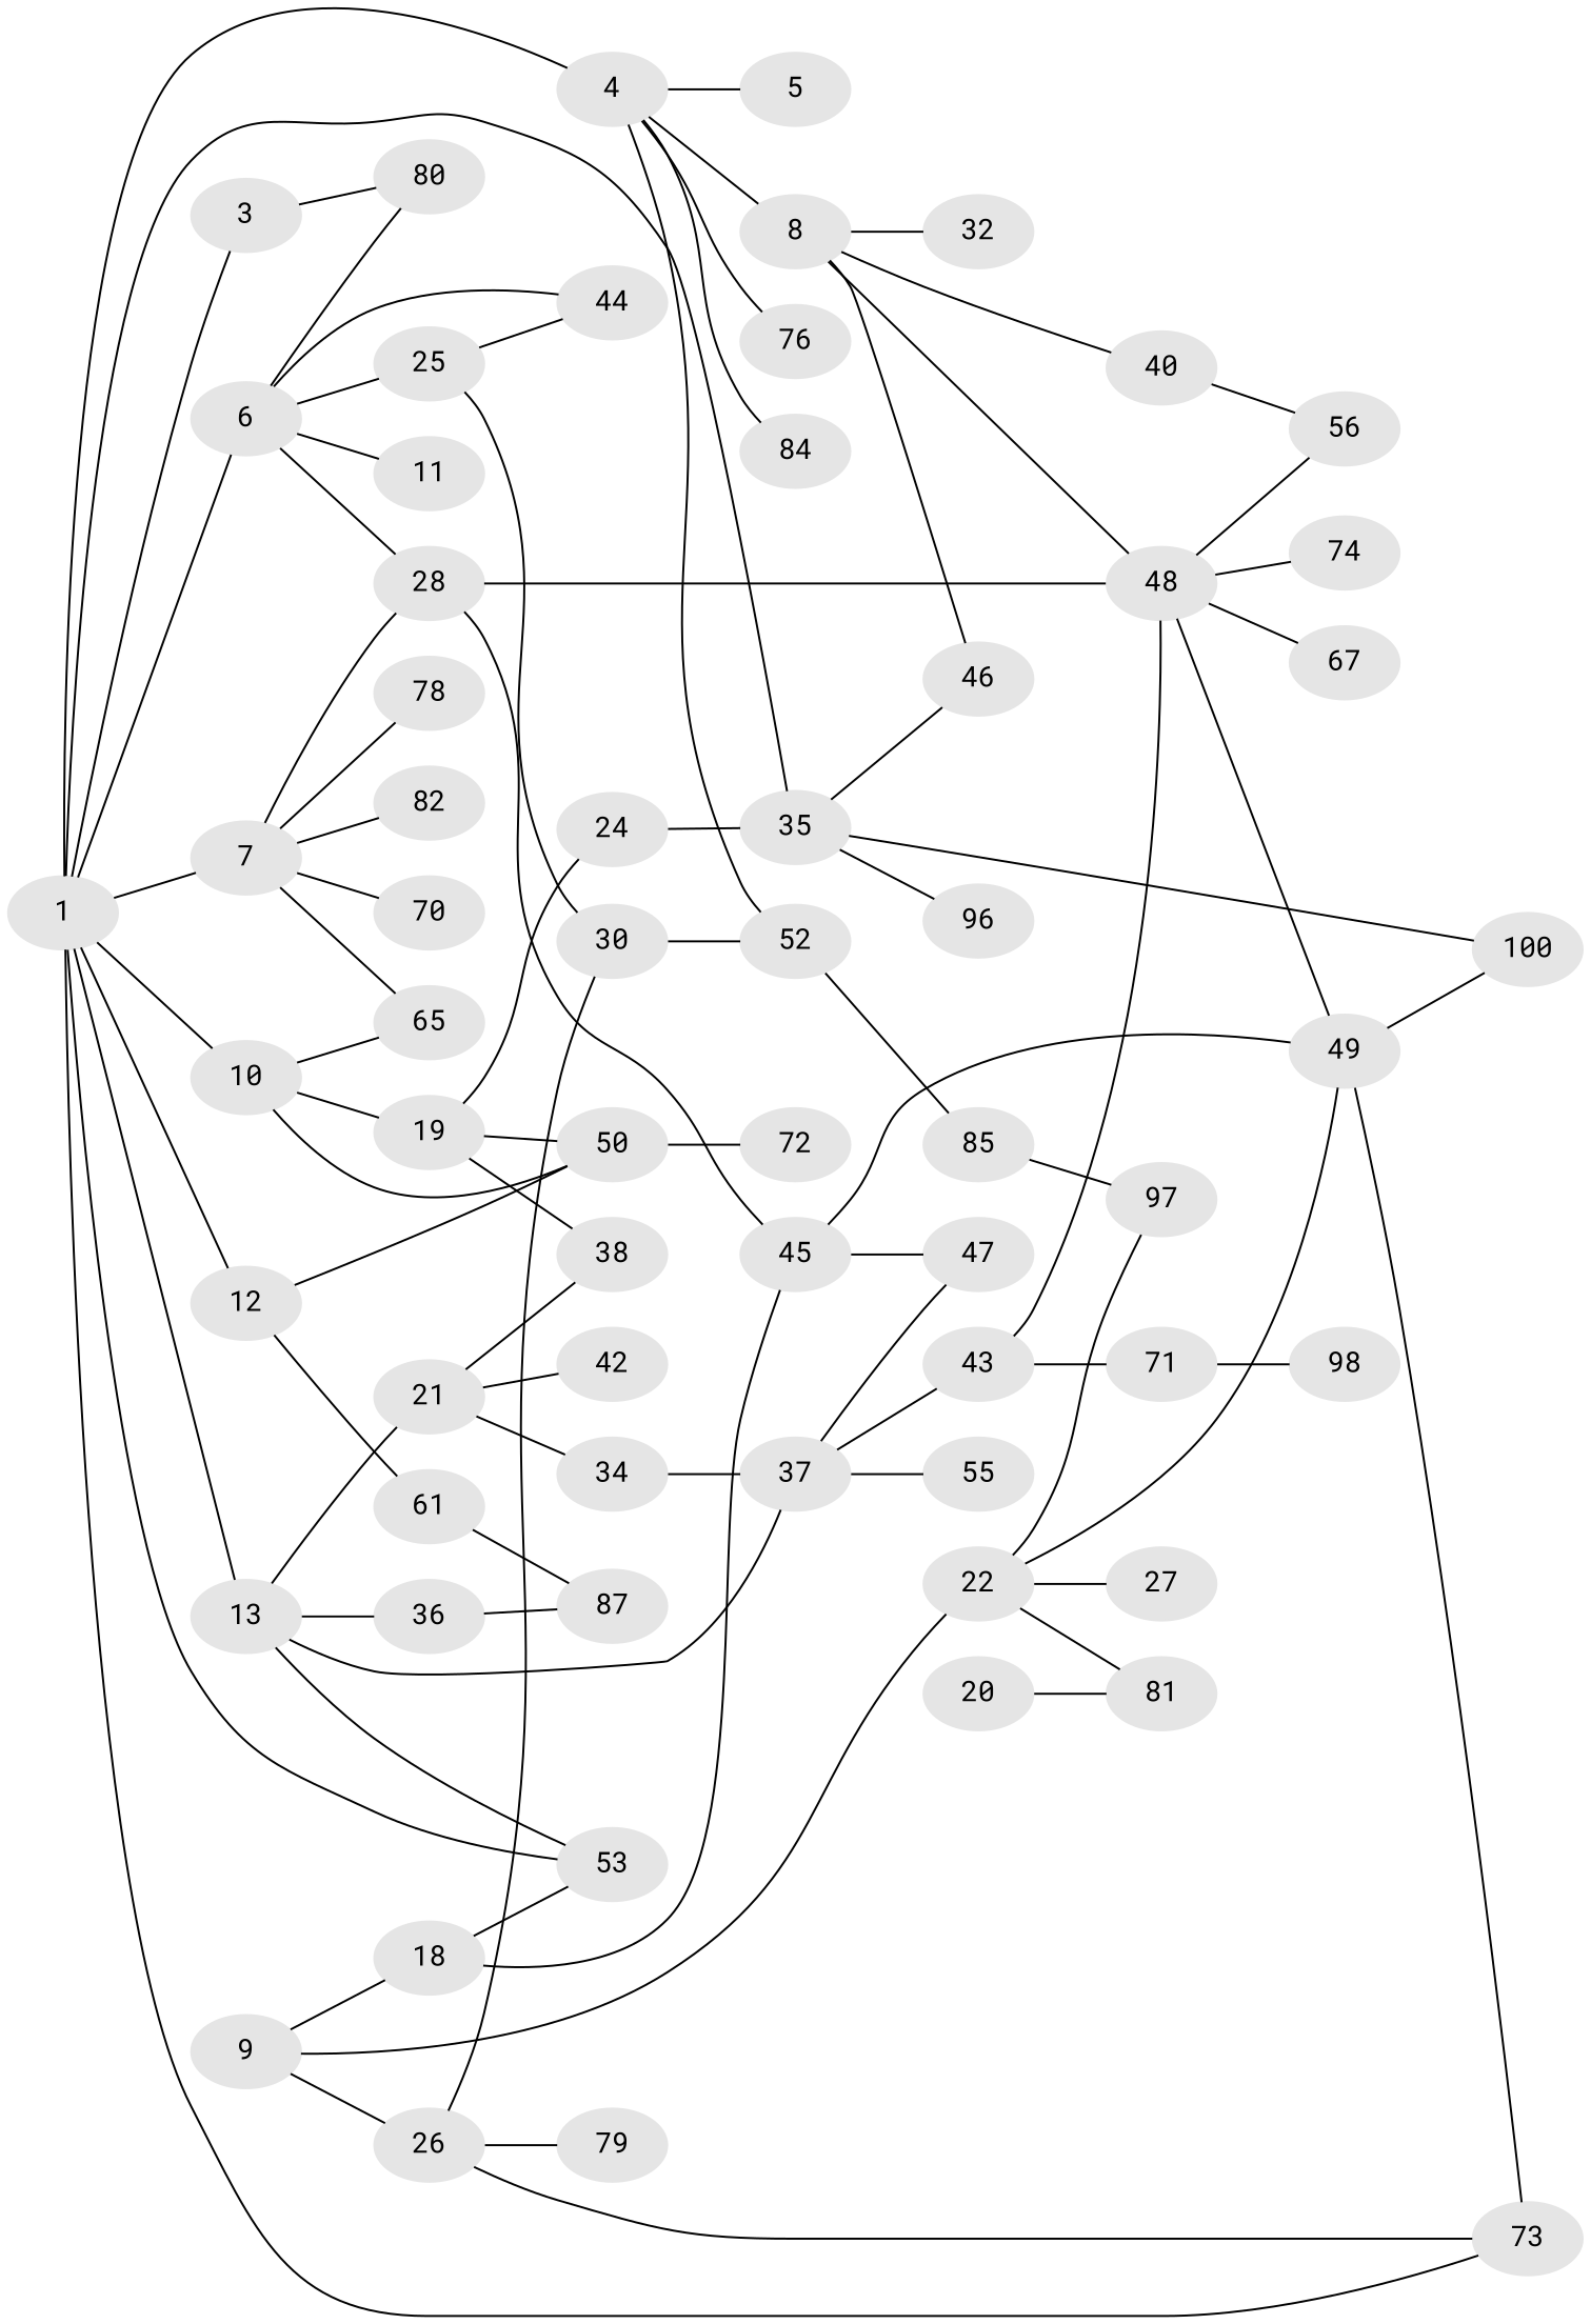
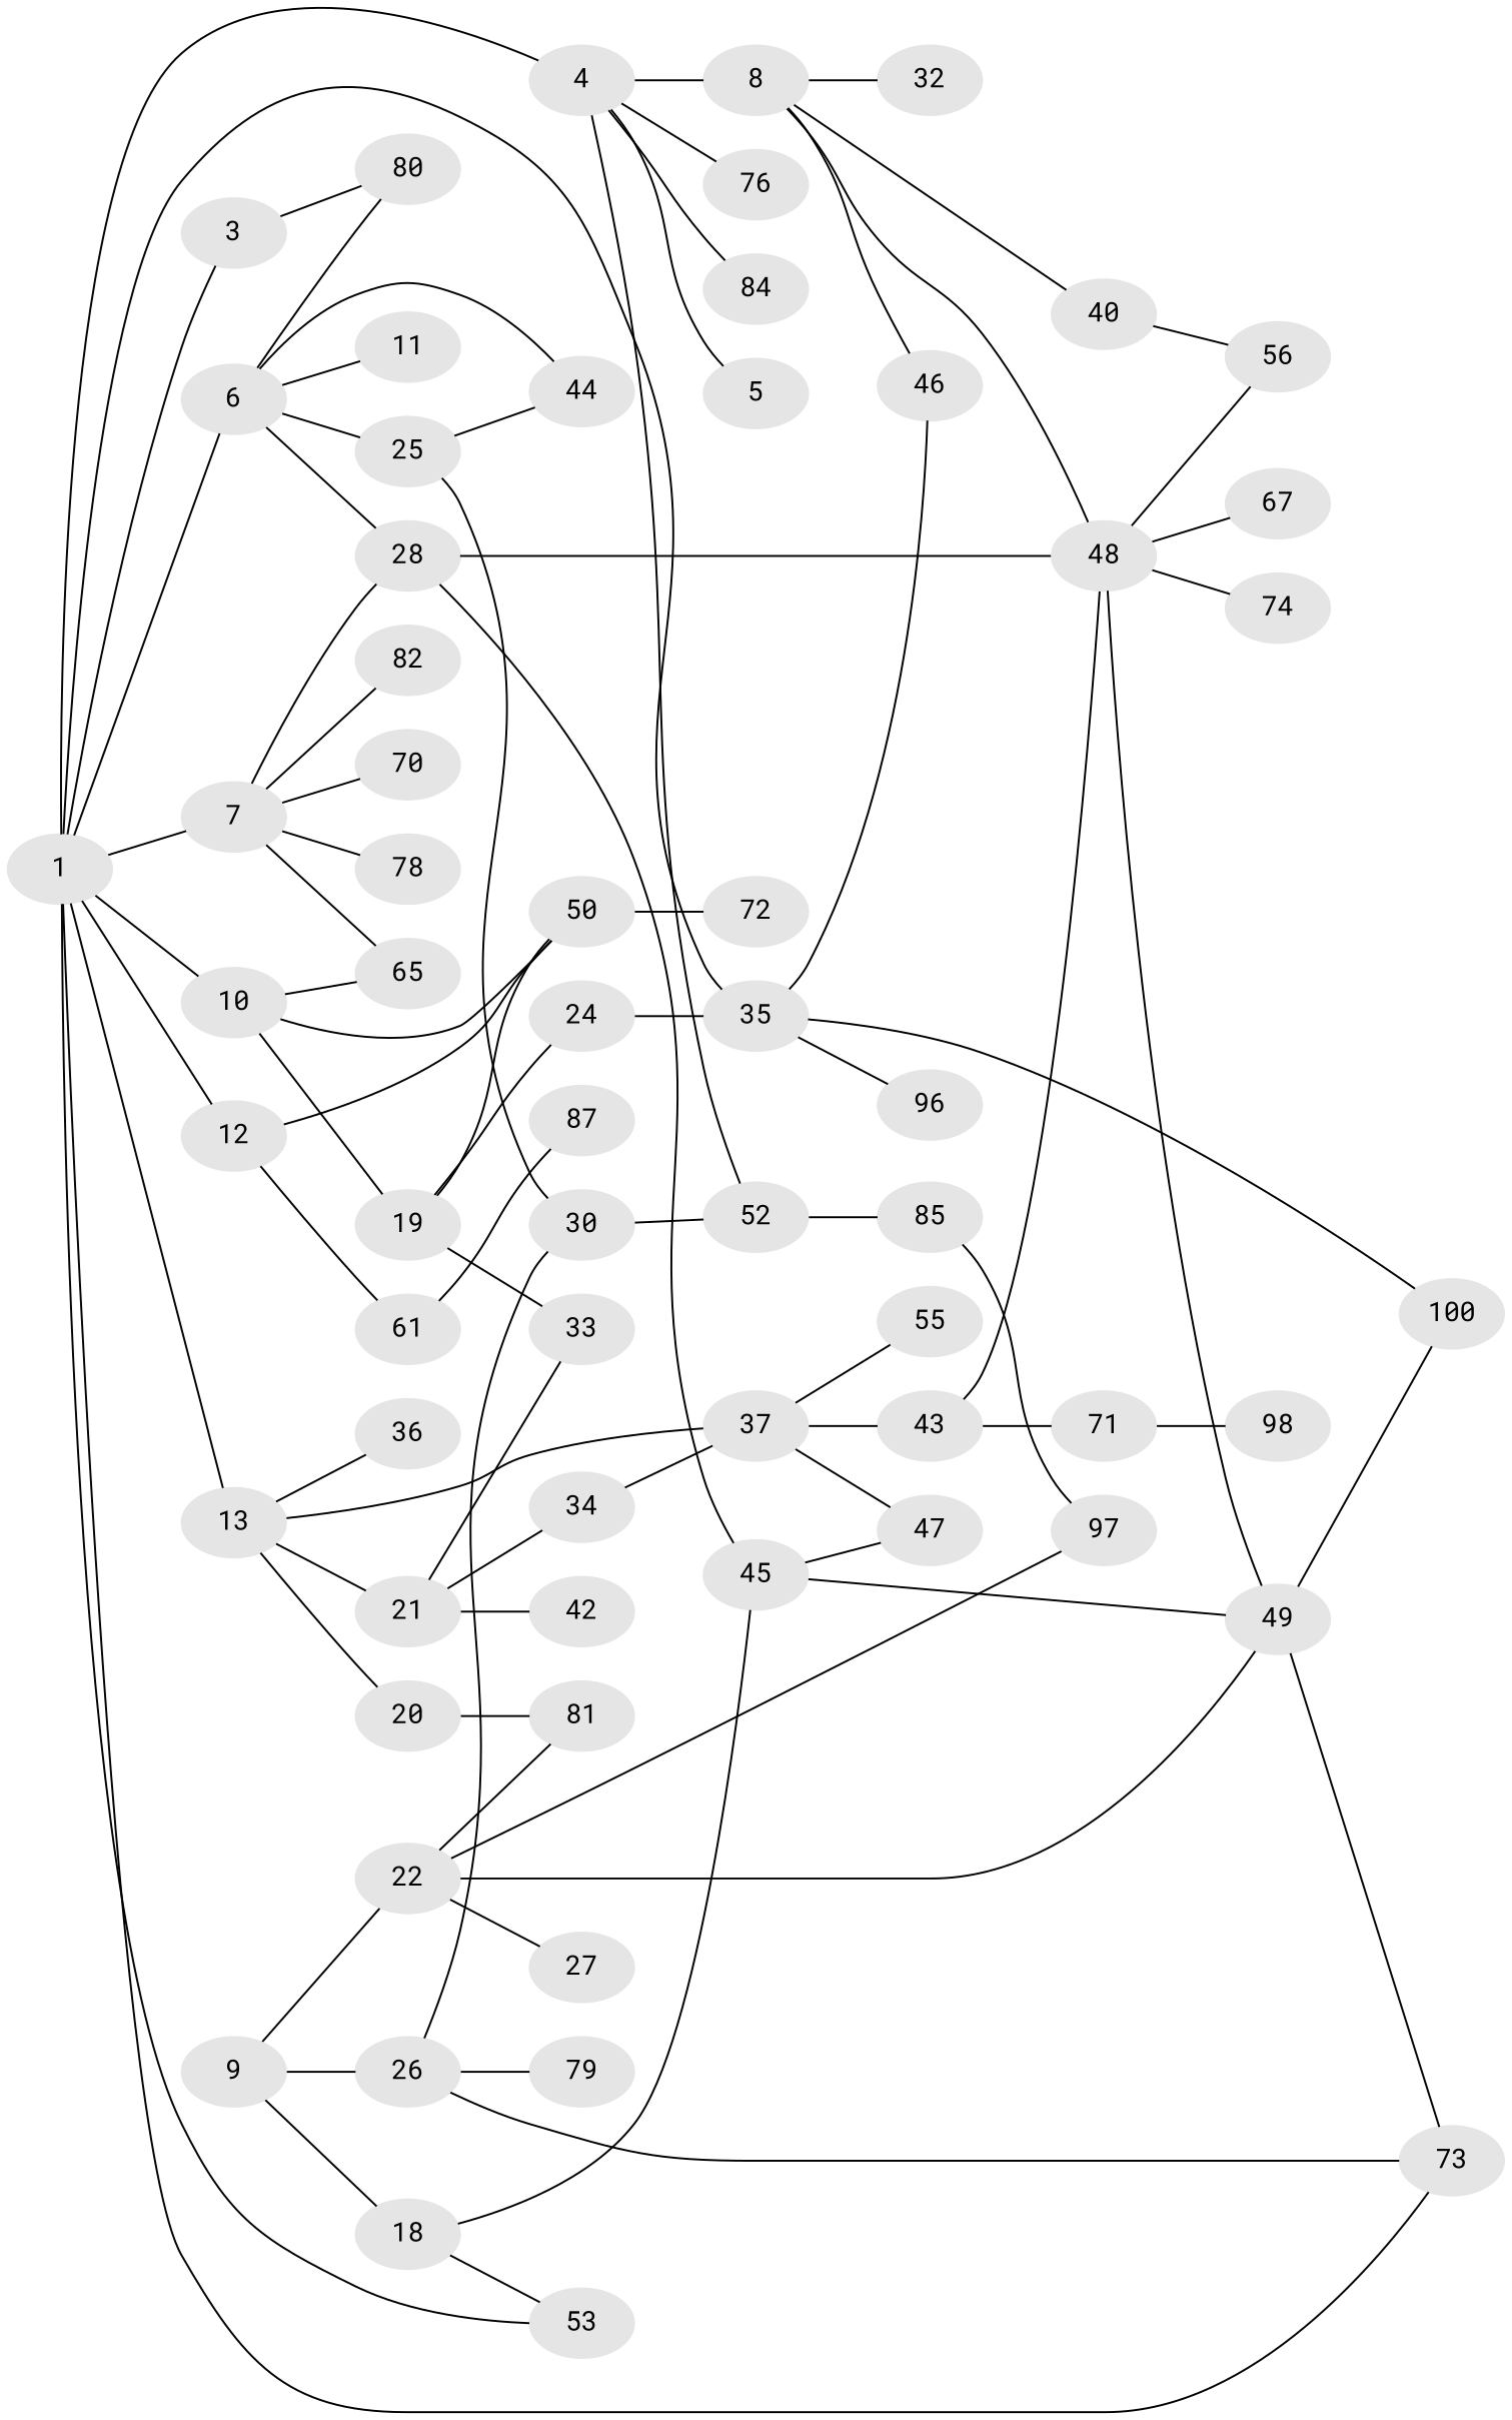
  graph {
    fontname="Roboto Mono"
    rankdir=LR
    node [color=gray90 fontname="Roboto Mono" style=filled]
    edge [fontname="Roboto Mono"]
    1 [super="+2"]
    3 [super="+29"]
    4 [super="+15"]
    6 [super="+75"]
    7 [super="+16"]
    10 [super="+91"]
    12 [super="+95"]
    13 [super="+14"]
    35 [super="+64"]
    n10 [label=53]
    73 [super="+94"]
    80
    5
    8 [super="+17"]
    52 [super="+83"]
    76
    84
    11 [super="+60"]
    25 [super="+63"]
    28 [super="+93"]
    44 [super="+51"]
    65 [super="+66"]
    70
    78
    82
    19 [super="+69"]
    50 [super="+53"]
    61
    20 [super="+33"]
    21 [super="+39"]
    36 [super="+77"]
    37 [super="+41"]
    46 [super="+59"]
    96
    100
    32
    40
    48 [super="+62"]
    85
    30
    45
    9 [super="+57"]
    18 [super="+88"]
    22 [super="+23"]
    26 [super="+31"]
    56 [super="+99"]
    49 [super="+58"]
    67
    74 [super="+92"]
    81
    27
    97
    79
-   38
+   38 [label=33]
    24
    72
    87 [super="+89"]
    34 [super="+90"]
    42
    43
    47 [super="+68"]
    55
    71 [super="+86"]
    98
    1 -- 3
    1 -- 4
    1 -- 6
    1 -- 7
    1 -- 10
    1 -- 12
    1 -- 13
    1 -- 35
    1 -- n10
    1 -- 73
    3 -- 80
    4 -- 5
    4 -- 8
    4 -- 52
    4 -- 76
    4 -- 84
    6 -- 80
    6 -- 11
    6 -- 25
    6 -- 28
    6 -- 44
    7 -- 28
    7 -- 65
    7 -- 70
    7 -- 78
    7 -- 82
    10 -- 65
    10 -- 19
    10 -- 50
    12 -- 50
    12 -- 61
-   13 -- n10
+   13 -- 20
    13 -- 21
    13 -- 36
    13 -- 37
    35 -- 46
    35 -- 96
    35 -- 100
    8 -- 46
    8 -- 32
    8 -- 40
    8 -- 48
    52 -- 85
    25 -- 44
    25 -- 30
    28 -- 48
    28 -- 45
    19 -- 50
    19 -- 38
    19 -- 24
    50 -- 72
    61 -- 87
    20 -- 81
    21 -- 38
    21 -- 34
    21 -- 42
-   36 -- 87
    37 -- 43
    37 -- 47
    37 -- 55
    40 -- 56
    48 -- 56
    48 -- 49
    48 -- 67
    48 -- 74
    85 -- 97
    30 -- 52
    45 -- 49
    45 -- 47
    9 -- 18
    9 -- 22
    9 -- 26
    18 -- n10
    18 -- 45
    22 -- 49
    22 -- 81
    22 -- 27
    22 -- 97
    26 -- 73
    26 -- 30
    26 -- 79
    49 -- 73
    49 -- 100
    24 -- 35
    34 -- 37
    43 -- 48
    43 -- 71
    71 -- 98
  }
